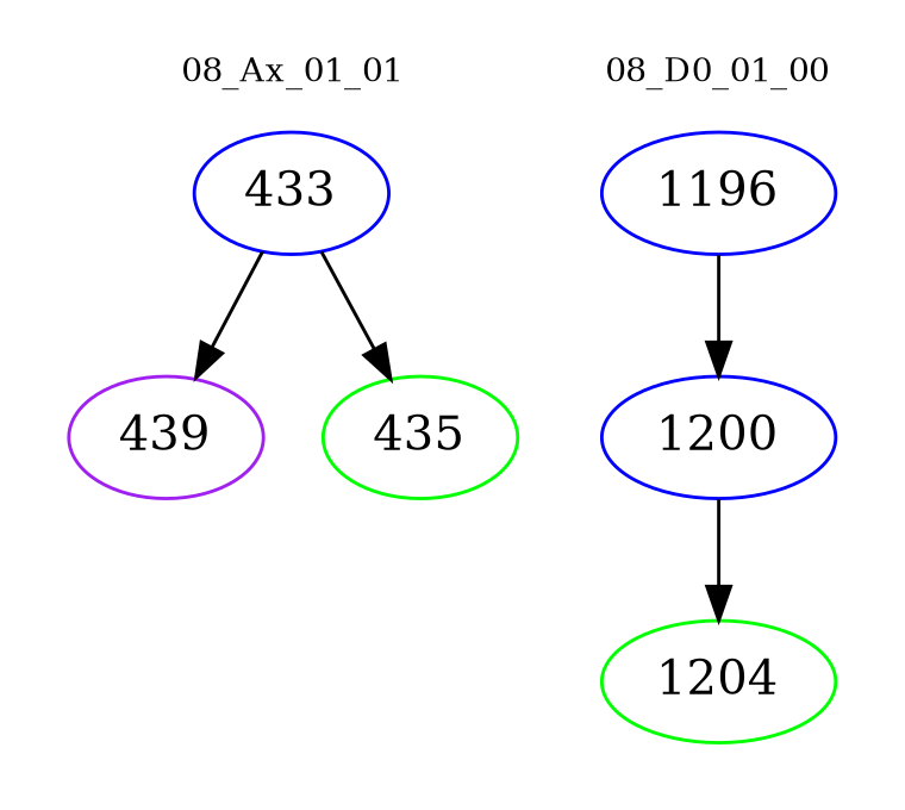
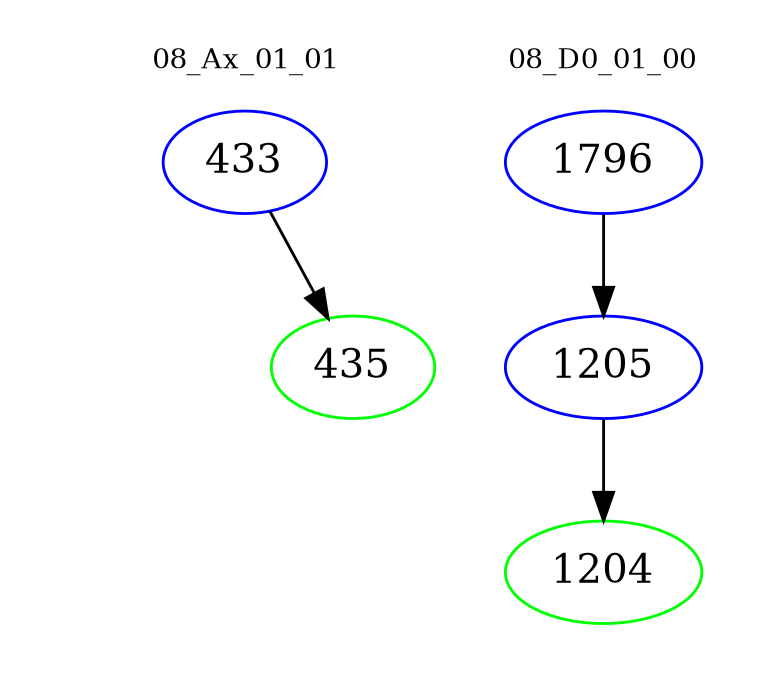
  digraph {
    node [color=blue]
    edge [color=black]
    n1 [label=433]
-   n2 [color=purple label=439]
    n3 [color=green label=435]
-   n4 [label=1196]
-   n5 [label=1200]
+   n4 [label=1796]
+   n5 [label=1205]
    n6 [color=green label=1204]
    subgraph cluster_1 {
      color=white
      fontsize=10
      label="08_Ax_01_01"
      n1
-     n2
      n3
    }
    subgraph cluster_2 {
      color=white
      fontsize=10
      label="08_D0_01_00"
      n4
      n5
      n6
    }
-   n1 -> n2
    n1 -> n3
    n4 -> n5
    n5 -> n6
  }
